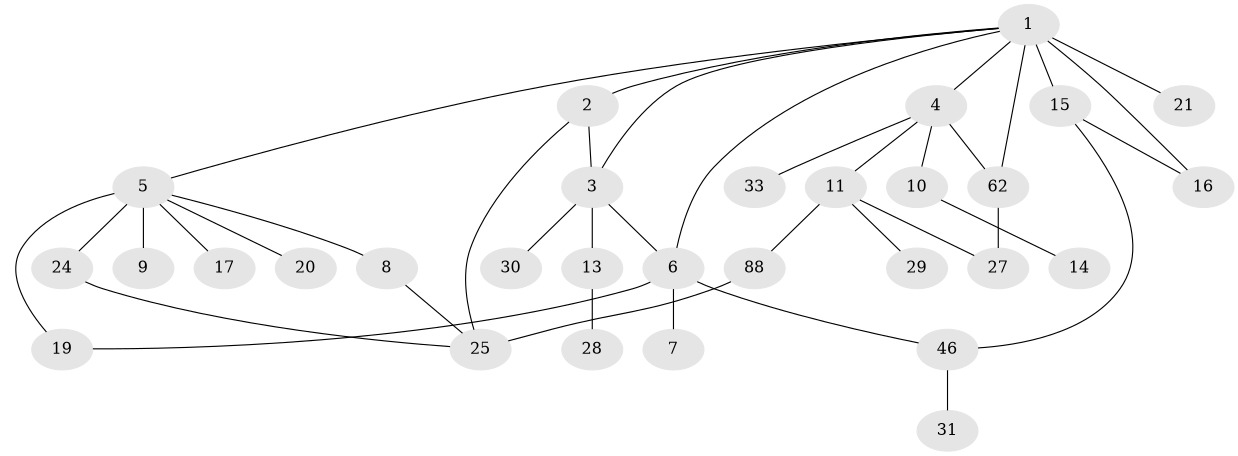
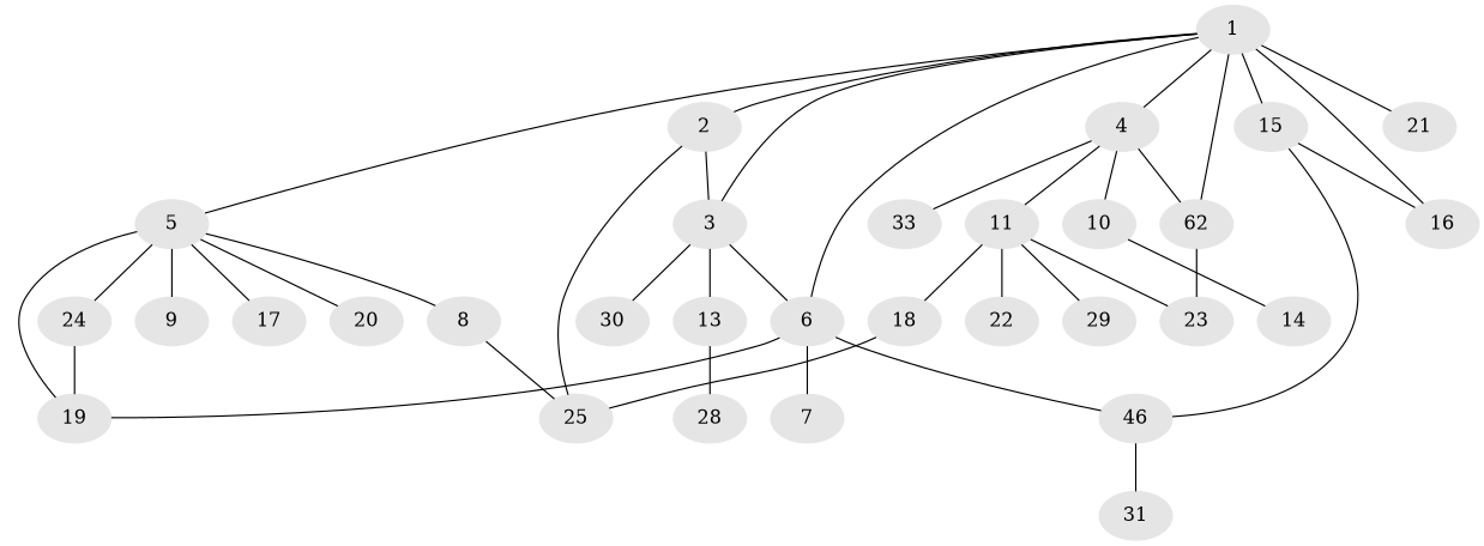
  graph {
    node [color=gray90 style=filled]
    edge [weight=1.0]
    1
    2
    3
    4
    5
    6
    n7 [label=62]
    15
    16
    21
    25
    30
    13
    10
    11
    n16 [label=33]
    8
    9
    17
    19
    20
    24
    7
    n24 [label=46]
-   27
+   27 [label=23]
    28
    14
-   18 [label=88]
+   18
+   22
    29
    31
    1 -- 2
    1 -- 3
    1 -- 4
    1 -- 5
    1 -- 6
    1 -- n7
    1 -- 15
    1 -- 16
    1 -- 21 [weight=4.0]
    2 -- 3
    2 -- 25
    3 -- 6 [weight=3.0]
    3 -- 30 [weight=3.0]
    3 -- 13
    4 -- n7 [weight=5.0]
    4 -- 10 [weight=2.0]
    4 -- 11
    4 -- n16
    5 -- 8
    5 -- 9 [weight=8.0]
    5 -- 17
    5 -- 19
    5 -- 20
    5 -- 24
    6 -- 19
    6 -- 7
    6 -- n24
    n7 -- 27
    15 -- 16
    15 -- n24
    13 -- 28
    10 -- 14
    11 -- 27
    11 -- 18
+   11 -- 22 [weight=2.0]
    11 -- 29
    8 -- 25
-   24 -- 25
+   24 -- 19
    n24 -- 31
    18 -- 25 [weight=3.0]
  }
